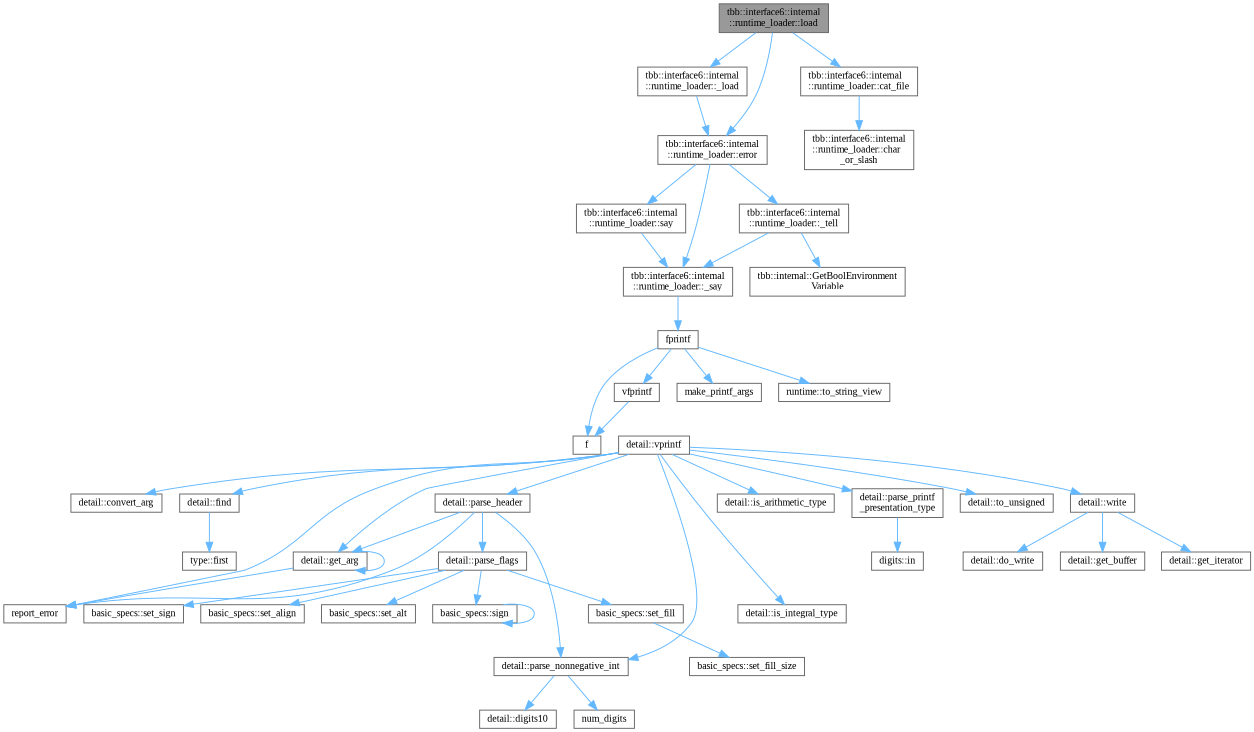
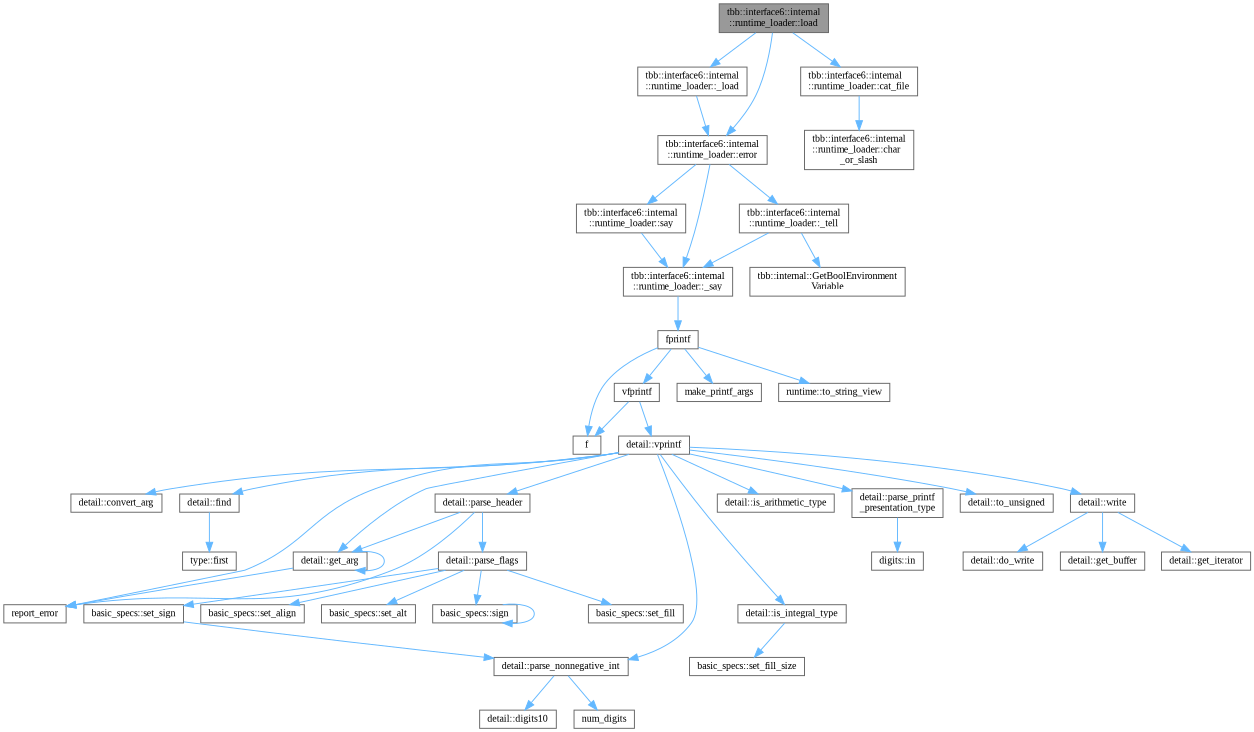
  digraph {
    fontname="Liberation Serif"
    rankdir=TB
    node [color=grey40 fillcolor=white fontname="Liberation Serif" fontsize=10 shape=box style=filled]
    edge [color=steelblue1 fontname="Liberation Serif" fontsize=10 labelfontname=Helvetica labelfontsize=10 style=solid]
    n1 [color=gray40 fillcolor=grey60 fontcolor=black height=0.2 label="tbb::interface6::internal\l::runtime_loader::load" width=0.4]
    n2 [height=0.2 label="tbb::interface6::internal\l::runtime_loader::_load" width=0.4]
    n3 [height=0.2 label="tbb::interface6::internal\l::runtime_loader::error" width=0.4]
    n4 [height=0.2 label="tbb::interface6::internal\l::runtime_loader::cat_file" width=0.4]
    n5 [height=0.2 label="tbb::interface6::internal\l::runtime_loader::_say" width=0.4]
    n6 [height=0.2 label="tbb::interface6::internal\l::runtime_loader::_tell" width=0.4]
    n7 [height=0.2 label="tbb::interface6::internal\l::runtime_loader::say" width=0.4]
    n8 [height=0.2 label="tbb::interface6::internal\l::runtime_loader::char\l_or_slash" width=0.4]
    n9 [height=0.2 label=fprintf width=0.4]
    n10 [height=0.2 label="tbb::internal::GetBoolEnvironment\lVariable" width=0.4]
    n11 [height=0.2 label=f width=0.4]
    n12 [height=0.2 label=make_printf_args width=0.4]
    n13 [height=0.2 label="runtime::to_string_view" width=0.4]
    n14 [height=0.2 label=vfprintf width=0.4]
    n15 [height=0.2 label="detail::vprintf" width=0.4]
    n16 [height=0.2 label="detail::convert_arg" width=0.4]
    n17 [height=0.2 label="detail::find" width=0.4]
    n18 [height=0.2 label="detail::get_arg" width=0.4]
    n19 [height=0.2 label=report_error width=0.4]
    n20 [height=0.2 label="detail::is_arithmetic_type" width=0.4]
    n21 [height=0.2 label="detail::is_integral_type" width=0.4]
    n22 [height=0.2 label="detail::parse_header" width=0.4]
    n23 [height=0.2 label="detail::parse_nonnegative_int" width=0.4]
    n24 [height=0.2 label="detail::parse_printf\l_presentation_type" width=0.4]
    n25 [height=0.2 label="detail::to_unsigned" width=0.4]
    n26 [height=0.2 label="detail::write" width=0.4]
    n27 [height=0.2 label="type::first" width=0.4]
    n28 [height=0.2 label="detail::parse_flags" width=0.4]
    n29 [height=0.2 label="detail::digits10" width=0.4]
    n30 [height=0.2 label=num_digits width=0.4]
    n31 [height=0.2 label="digits::in" width=0.4]
    n32 [height=0.2 label="detail::do_write" width=0.4]
    n33 [height=0.2 label="detail::get_buffer" width=0.4]
    n34 [height=0.2 label="detail::get_iterator" width=0.4]
    n35 [height=0.2 label="basic_specs::set_align" width=0.4]
    n36 [height=0.2 label="basic_specs::set_alt" width=0.4]
    n37 [height=0.2 label="basic_specs::set_fill" width=0.4]
    n38 [height=0.2 label="basic_specs::set_sign" width=0.4]
    n39 [height=0.2 label="basic_specs::sign" width=0.4]
    n40 [height=0.2 label="basic_specs::set_fill_size" width=0.4]
    n1 -> n2
    n1 -> n3
    n1 -> n4
    n2 -> n3
    n3 -> n5
    n3 -> n6
    n3 -> n7
    n4 -> n8
    n5 -> n9
    n6 -> n5
    n6 -> n10
    n7 -> n5
    n9 -> n11
    n9 -> n12
    n9 -> n13
    n9 -> n14
    n14 -> n11
+   n14 -> n15
    n15 -> n16
    n15 -> n17
    n15 -> n18
    n15 -> n19
    n15 -> n20
    n15 -> n21
    n15 -> n22
    n15 -> n23
    n15 -> n24
    n15 -> n25
    n15 -> n26
    n17 -> n27
    n18 -> n18
    n18 -> n19
    n22 -> n18
    n22 -> n19
-   n22 -> n23
+   n38 -> n23
    n22 -> n28
    n23 -> n29
    n23 -> n30
    n24 -> n31
    n26 -> n32
    n26 -> n33
    n26 -> n34
    n28 -> n35
    n28 -> n36
    n28 -> n37
    n28 -> n38
    n28 -> n39
-   n37 -> n40
+   n21 -> n40
    n39 -> n39
  }
